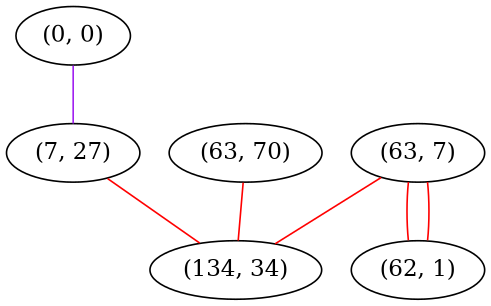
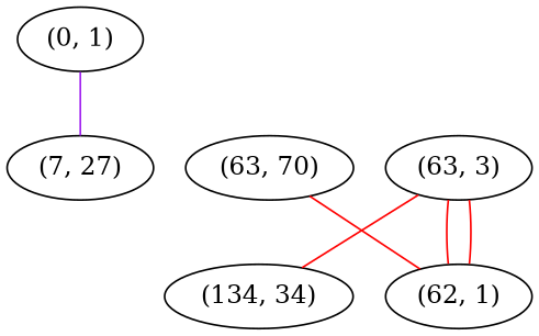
  graph {
    edge [color=red weight=1]
-   "(0, 0)"
+   "(0, 0)" [label="(0, 1)"]
    "(7, 27)"
    "(134, 34)"
    n4 [label="(63, 70)"]
    n5 [label="(62, 1)"]
-   "(63, 7)"
+   "(63, 7)" [label="(63, 3)"]
    "(0, 0)" -- "(7, 27)" [color=purple weight=4]
-   "(7, 27)" -- "(134, 34)"
-   n4 -- "(134, 34)"
+   n4 -- n5
    "(63, 7)" -- "(134, 34)"
    "(63, 7)" -- n5
    "(63, 7)" -- n5
  }
